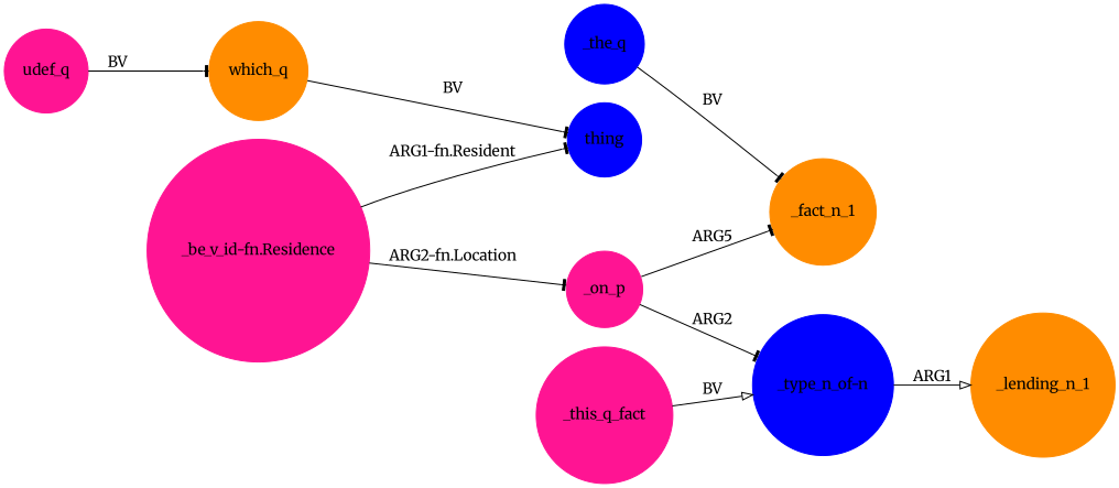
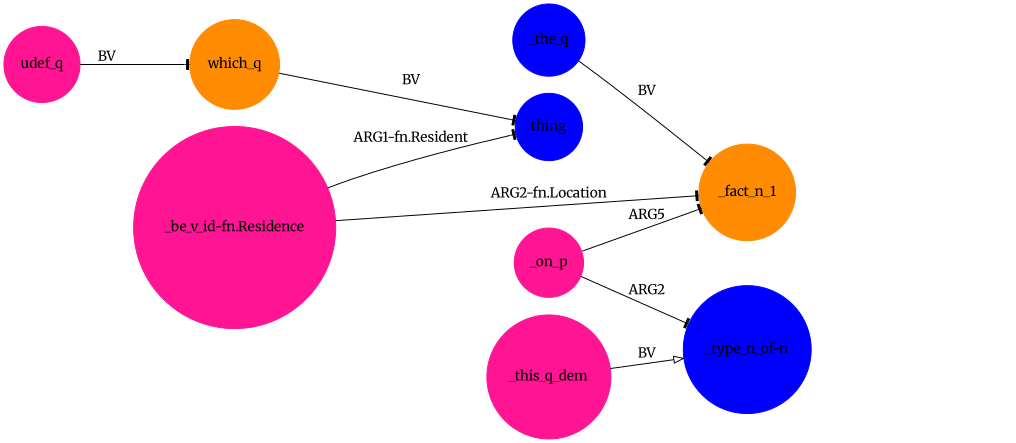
  digraph {
    fontname=Merriweather
    rankdir=LR
    node [color=deeppink fontname=Merriweather shape=circle style=filled]
    edge [arrowhead=tee fontname=Merriweather]
    _fact_n_1 [color=darkorange]
    "_be_v_id-fn.Residence"
    thing [color=blue]
    _on_p
    "_type_n_of-n" [color=blue]
-   _lending_n_1 [color=darkorange]
    _the_q [color=blue]
    which_q [color=darkorange]
    udef_q
-   _this_q_dem [label=_this_q_fact]
-   "_be_v_id-fn.Residence" -> _on_p [label="ARG2-fn.Location"]
+   _this_q_dem
+   "_be_v_id-fn.Residence" -> _fact_n_1 [label="ARG2-fn.Location"]
    "_be_v_id-fn.Residence" -> thing [label="ARG1-fn.Resident"]
    _on_p -> _fact_n_1 [label=ARG5]
    _on_p -> "_type_n_of-n" [label=ARG2]
-   "_type_n_of-n" -> _lending_n_1 [arrowhead=onormal label=ARG1]
    _the_q -> _fact_n_1 [label=BV]
    which_q -> thing [label=BV]
    udef_q -> which_q [label=BV]
    _this_q_dem -> "_type_n_of-n" [arrowhead=onormal label=BV]
  }
